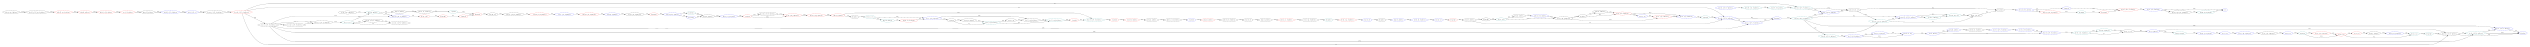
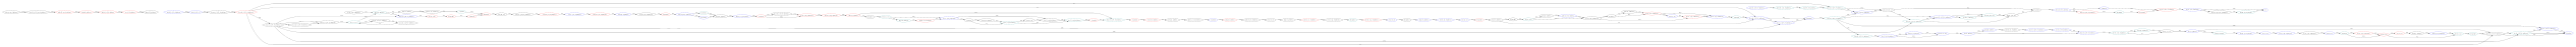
  digraph {
    fontname="IBM Plex Sans"
    rankdir=LR
    node [color=black fontname="IBM Plex Sans"]
    edge [fontname="IBM Plex Sans"]
    n1 [label="sub sp , sp , # address"]
    n2 [label="stp x29 , x30 , [ sp , # address ]"]
    n3 [color=red label="add x29 , sp , # address"]
    n4 [color=red label="adrp x8 , address"]
    n5 [color=red label="add x8 , x8 , # address"]
    n6 [color=red label="mov x9 , # address"]
    n7 [label="adrp x10 , address"]
    n8 [color=blue label="add x10 , x10 , # address"]
    n9 [color=blue label="add x9 , x10 , x9"]
    n10 [label="stur wzr , [ x29 , #- address ]"]
    n11 [color=red label="stur w0 , [ x29 , #- address ]"]
    n12 [label="stur x1 , [ x29 , #- address ]"]
    n13 [color=blue label="ldur w0 , [ x29 , #- address ]"]
    n14 [label="ldur w0 , [ x29 , #- address ]"]
    n15 [color=teal label="ldur w8 , [ x29 , #- address ]"]
    n16 [label="stur wzr , [ x29 , #- address ]"]
    n17 [label="ldur x11 , [ x29 , #- address ]"]
    n18 [color=blue label="ldur x8 , [ x29 , #- address ]"]
    n19 [color=blue label="ldur x1 , [ x29 , #- address ]"]
    n20 [color=teal label="ldur x1 , [ x29 , #- address ]"]
    n21 [color=teal label="ldur x10 , [ x29 , #- address ]"]
    n22 [color=blue label="bl symbol"]
    n23 [color=blue label="bl symbol"]
    n24 [color=blue label="ldur w9 , [ x29 , #- address ]"]
    n25 [label="subs w0 , w8 , w9"]
    n26 [color=teal label="ldr x11 , [ x11 ]"]
    n27 [color=red label="ldr x0 , [ x8 ]"]
    n28 [color=blue label="ldur w2 , [ x29 , #- address ]"]
    n29 [color=blue label="ldursw x11 , [ x29 , #- address ]"]
    n30 [label="add x1 , x10 , x11"]
    n31 [label="stur x8 , [ x29 , #- address ]"]
    n32 [color=teal label="cbz x11 , address"]
    n33 [label="stur x10 , [ x29 , #- address ]"]
    n34 [label="adrp x0 , address"]
    n35 [label="str x9 , [ sp , # address ]"]
    n36 [label="add x0 , x0 , # address"]
    n37 [color=teal label="bl symbol"]
    n38 [color=red label="bl symbol"]
    n39 [color=red label="bl symbol"]
    n40 [label="mov w8 , # 0"]
    n41 [label="ldur x9 , [ x29 , #- address ]"]
    n42 [color=red label="b address"]
    n43 [color=blue label="bl symbol"]
    n44 [label="adrp x0 , address"]
    n45 [color=blue label="add x0 , x0 , # address"]
    n46 [color=red label="bl symbol"]
    n47 [color=teal label="b address"]
    n48 [color=red label="strb w8 , [ x9 , # address ]"]
    n49 [color=blue label="str wzr , [ x9 , # address ]"]
    n50 [color=red label="strb w8 , [ x9 , # address ]"]
    n51 [color=blue label="mov w8 , # address"]
    n52 [label="str w8 , [ x9 , # address ]"]
    n53 [color=red label="bl symbol"]
    n54 [color=blue label="tbnz w0 , # 0 , address"]
    n55 [color=teal label="ldur x0 , [ x29 , #- address ]"]
    n56 [color=red label="bl symbol"]
    n57 [color=red label="mov w0 , # address"]
    n58 [label="adrp x1 , address"]
    n59 [label="add x1 , x1 , # address"]
    n60 [color=blue label="bl symbol"]
    n61 [color=red label="adrp x8 , address"]
    n62 [label="add x8 , x8 , # address"]
    n63 [label="mov x0 , x8"]
    n64 [label="adrp x1 , address"]
    n65 [color=red label="add x1 , x1 , # address"]
    n66 [label="str x8 , [ sp , # address ]"]
    n67 [color=teal label="bl symbol"]
    n68 [color=red label="ldr x8 , [ sp , # address ]"]
    n69 [color=blue label="mov x0 , x8"]
    n70 [label="bl symbol"]
    n71 [color=blue label="adrp x8 , address"]
    n72 [color=blue label="add x8 , x8 , # address"]
    n73 [color=blue label="mov x0 , x8"]
    n74 [color=red label="bl symbol"]
    n75 [label="cbz w0 , address"]
    n76 [label="bl symbol"]
    n77 [color=teal label="ldr w1 , [ x0 ]"]
    n78 [color=teal label="stur w0 , [ x29 , #- address ]"]
    n79 [label="adrp x0 , address"]
    n80 [label="str w1 , [ sp , # address ]"]
    n81 [label="bl symbol"]
    n82 [color=teal label="ldr w1 , [ x0 ]"]
    n83 [color=teal label="adrp x0 , address"]
    n84 [color=blue label="str w1 , [ sp , # address ]"]
    n85 [color=red label="add x0 , x0 , # address"]
    n86 [label="bl symbol"]
    n87 [label="ldr w1 , [ sp , # address ]"]
    n88 [label="mov w8 , # address"]
    n89 [color=teal label="str x0 , [ sp , # address ]"]
    n90 [color=teal label="ldr x2 , [ sp , # address ]"]
    n91 [label="mov w0 , w8"]
    n92 [color=red label="bl symbol"]
    n93 [label="ldur x8 , [ x29 , #- address ]"]
    n94 [color=red label="str x0 , [ x8 , # address ]"]
    n95 [color=red label="ldr x9 , [ x8 , # address ]"]
    n96 [color=red label="cbnz x9 , address"]
    n97 [color=teal label="ldur x8 , [ x29 , #- address ]"]
    n98 [color=blue label="ldr x9 , [ x8 , # address ]"]
    n99 [color=teal label="mov x12 , # address"]
    n100 [color=teal label="mul x11 , x12 , x11"]
    n101 [color=blue label="mov x10 , # address"]
    n102 [color=blue label="and x9 , x9 , x10"]
    n103 [color=blue label="cbz x9 , address"]
    n104 [color=blue label="ldur x8 , [ x29 , #- address ]"]
    n105 [color=blue label="adrp x8 , address"]
    n106 [color=teal label="ldr x9 , [ x8 , # address ]"]
    n107 [label="add x8 , x8 , # address"]
    n108 [color=teal label="mov x10 , # address"]
    n109 [label="and x9 , x9 , x10"]
    n110 [color=blue label="ldur x9 , [ x29 , #- address ]"]
    n111 [color=blue label="add x0 , x0 , # address"]
    n112 [label="bl symbol"]
    n113 [color=red label="ldr w1 , [ sp , # address ]"]
    n114 [label="mov w8 , # address"]
    n115 [color=red label="str x0 , [ sp , # address ]"]
    n116 [color=blue label="ldr x2 , [ sp , # address ]"]
    n117 [color=blue label="mov w0 , w8"]
    n118 [color=teal label="bl symbol"]
    n119 [color=blue label="cbz x9 , address"]
    n120 [color=teal label="adrp x8 , symbol"]
    n121 [color=blue label="add x8 , x8 , # address"]
    n122 [color=blue label="ldr x0 , [ x8 ]"]
    n123 [color=blue label="str x8 , [ x9 , # address ]"]
    n124 [color=blue label="ldur x8 , [ x29 , #- address ]"]
    n125 [color=teal label="ldrb w9 , [ x8 , # address ]"]
    n126 [color=red label="ldur x0 , [ x29 , #- address ]"]
    n127 [color=teal label="bl symbol"]
    n128 [color=teal label="tbnz w9 , # 0 , address"]
    n129 [label="bl symbol"]
    n130 [color=blue label="ldr x8 , [ sp , # address ]"]
    n131 [label="str x0 , [ sp , # address ]"]
    n132 [color=blue label="mov x0 , x8"]
    n133 [color=teal label="bl symbol"]
    n134 [color=red label="ldr x8 , [ sp , # address ]"]
    n135 [color=red label="str x0 , [ sp ]"]
    n136 [color=red label="mov x0 , x8"]
    n137 [color=teal label="ldr x2 , [ sp ]"]
    n138 [label="adrp x1 , address"]
    n139 [color=teal label="bl symbol"]
    n140 [color=blue label="add x1 , x1 , # address"]
    n141 [color=blue label="tbnz w0 , # 0 , address"]
    n142 [color=blue label="b address"]
    n143 [color=red label="ldur x8 , [ x29 , #- address ]"]
    n144 [color=red label="bl symbol"]
    n145 [color=blue label="ldr w0 , [ x8 , # address ]"]
    n146 [label="ldp x29 , x30 , [ sp , # address ]"]
    n147 [color=blue label=ret]
    n148 [color=teal label="add sp , sp , # address"]
    n1 -> n2 [label=CFG]
    n2 -> n3 [label=CFG]
    n3 -> n4 [label=CFG]
    n4 -> n5 [label=CFG]
    n5 -> n6 [label=CFG]
    n6 -> n7 [label=CFG]
-   n7 -> n8 [label=CFG]
    n8 -> n9 [label=CFG]
    n9 -> n10 [label=CFG]
    n10 -> n11 [label=CFG]
    n11 -> n12 [label=CFG]
    n11 -> n13 [label=DFG]
    n11 -> n14 [label=DFG]
    n11 -> n15 [label=DFG]
    n12 -> n16 [label=CFG]
    n12 -> n17 [label=DFG]
    n12 -> n18 [label=DFG]
    n12 -> n19 [label=DFG]
    n12 -> n20 [label=DFG]
    n12 -> n21 [label=DFG]
    n13 -> n19 [label=CFG]
    n13 -> n22 [label=DFG]
    n14 -> n20 [label=CFG]
    n14 -> n23 [label=DFG]
    n15 -> n24 [label=CFG]
    n15 -> n25 [label=DFG]
    n16 -> n17 [label=CFG]
    n17 -> n26 [label=DFG]
    n18 -> n27 [label=DFG]
    n19 -> n22 [label=DFG]
    n20 -> n23 [label=DFG]
    n20 -> n28 [label=CFG]
    n21 -> n29 [label=CFG]
    n21 -> n30 [label=DFG]
    n22 -> n78 [label=DFG]
    n24 -> n25 [label=DFG]
    n25 -> n21 [label=CFG]
    n25 -> n129 [label=DFG]
    n26 -> n31 [label=CFG]
    n26 -> n32 [label=DFG]
    n27 -> n38 [label=DFG]
    n28 -> n23 [label=DFG]
    n29 -> n99 [label=CFG]
    n29 -> n100 [label=DFG]
    n30 -> n129 [label=DFG]
    n31 -> n33 [label=CFG]
    n32 -> n18 [label=CFG]
    n32 -> n34 [label=CFG]
    n33 -> n26 [label=CFG]
    n34 -> n36 [label=CFG]
    n35 -> n32 [label=CFG]
    n36 -> n37 [label=CFG]
    n37 -> n39 [label=CFG]
    n38 -> n42 [label=CFG]
    n39 -> n40 [label=CFG]
    n40 -> n41 [label=CFG]
    n41 -> n48 [label=CFG]
    n42 -> n39 [label=CFG]
    n43 -> n44 [label=CFG]
    n44 -> n45 [label=CFG]
    n45 -> n46 [label=CFG]
    n46 -> n93 [label=CFG]
    n46 -> n94 [label=DFG]
    n47 -> n44 [label=CFG]
    n48 -> n49 [label=CFG]
    n49 -> n50 [label=CFG]
    n50 -> n51 [label=CFG]
    n51 -> n52 [label=CFG]
    n52 -> n53 [label=CFG]
    n53 -> n54 [label=DFG]
    n54 -> n43 [label=CFG]
    n54 -> n47 [label=CFG]
    n55 -> n56 [label=CFG]
    n56 -> n57 [label=CFG]
    n57 -> n58 [label=CFG]
    n58 -> n59 [label=CFG]
    n59 -> n60 [label=CFG]
    n60 -> n61 [label=CFG]
    n61 -> n62 [label=CFG]
    n62 -> n63 [label=CFG]
    n63 -> n64 [label=CFG]
    n64 -> n65 [label=CFG]
    n65 -> n66 [label=CFG]
    n66 -> n67 [label=CFG]
    n67 -> n68 [label=CFG]
    n68 -> n69 [label=CFG]
    n69 -> n70 [label=CFG]
    n70 -> n71 [label=CFG]
    n71 -> n72 [label=CFG]
    n72 -> n73 [label=CFG]
    n73 -> n74 [label=CFG]
    n74 -> n75 [label=DFG]
    n75 -> n13 [label=CFG]
    n75 -> n76 [label=CFG]
    n76 -> n77 [label=DFG]
    n77 -> n79 [label=CFG]
    n77 -> n80 [label=DFG]
    n78 -> n24 [label=DFG]
    n78 -> n28 [label=DFG]
    n78 -> n29 [label=DFG]
    n78 -> n97 [label=CFG]
    n79 -> n111 [label=CFG]
    n80 -> n112 [label=CFG]
    n80 -> n113 [label=DFG]
    n81 -> n82 [label=DFG]
    n82 -> n83 [label=CFG]
    n82 -> n84 [label=DFG]
    n83 -> n85 [label=CFG]
    n84 -> n86 [label=CFG]
    n84 -> n87 [label=DFG]
    n85 -> n84 [label=CFG]
    n86 -> n88 [label=CFG]
    n86 -> n89 [label=DFG]
    n87 -> n90 [label=CFG]
    n88 -> n89 [label=CFG]
    n89 -> n90 [label=DFG]
    n89 -> n91 [label=CFG]
    n90 -> n92 [label=CFG]
    n91 -> n87 [label=CFG]
    n92 -> n55 [label=CFG]
    n93 -> n94 [label=CFG]
    n94 -> n95 [label=CFG]
    n95 -> n96 [label=DFG]
    n96 -> n55 [label=CFG]
    n96 -> n81 [label=CFG]
    n97 -> n98 [label=CFG]
    n98 -> n101 [label=CFG]
    n98 -> n102 [label=DFG]
    n99 -> n100 [label=CFG]
    n100 -> n30 [label=DFG]
    n101 -> n102 [label=CFG]
    n102 -> n103 [label=DFG]
    n103 -> n104 [label=CFG]
    n103 -> n105 [label=CFG]
    n104 -> n106 [label=CFG]
    n105 -> n107 [label=CFG]
    n106 -> n108 [label=CFG]
    n106 -> n109 [label=DFG]
    n107 -> n110 [label=CFG]
    n108 -> n109 [label=CFG]
    n109 -> n119 [label=DFG]
    n110 -> n123 [label=CFG]
    n111 -> n80 [label=CFG]
    n112 -> n114 [label=CFG]
    n112 -> n115 [label=DFG]
    n113 -> n116 [label=CFG]
    n114 -> n115 [label=CFG]
    n115 -> n116 [label=DFG]
    n115 -> n117 [label=CFG]
    n116 -> n118 [label=CFG]
    n117 -> n113 [label=CFG]
    n118 -> n13 [label=CFG]
    n119 -> n14 [label=CFG]
    n119 -> n120 [label=CFG]
    n120 -> n121 [label=CFG]
    n121 -> n122 [label=CFG]
    n122 -> n130 [label=CFG]
    n123 -> n104 [label=CFG]
    n124 -> n125 [label=CFG]
    n125 -> n128 [label=CFG]
    n126 -> n127 [label=DFG]
    n127 -> n144 [label=CFG]
    n128 -> n15 [label=CFG]
    n129 -> n141 [label=DFG]
    n130 -> n131 [label=CFG]
    n131 -> n132 [label=CFG]
    n132 -> n133 [label=CFG]
    n133 -> n134 [label=CFG]
    n133 -> n135 [label=DFG]
    n134 -> n135 [label=CFG]
    n135 -> n136 [label=CFG]
    n135 -> n137 [label=DFG]
    n136 -> n138 [label=CFG]
    n137 -> n139 [label=CFG]
    n138 -> n140 [label=CFG]
    n139 -> n14 [label=CFG]
    n140 -> n137 [label=CFG]
    n141 -> n126 [label=CFG]
    n141 -> n142 [label=CFG]
    n142 -> n143 [label=CFG]
    n143 -> n145 [label=CFG]
    n144 -> n143 [label=CFG]
    n145 -> n146 [label=CFG]
    n145 -> n147 [label=DFG]
    n146 -> n148 [label=CFG]
    n148 -> n147 [label=CFG]
  }
